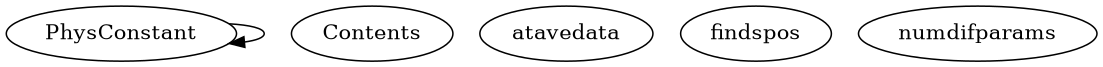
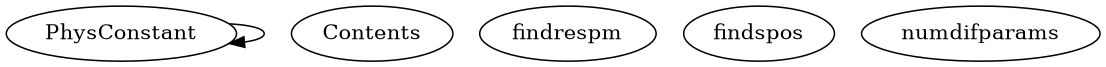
  digraph {
    PhysConstant
    Contents
-   atavedata
+   findrespm
    findspos
    numdifparams
    PhysConstant -> PhysConstant
  }
